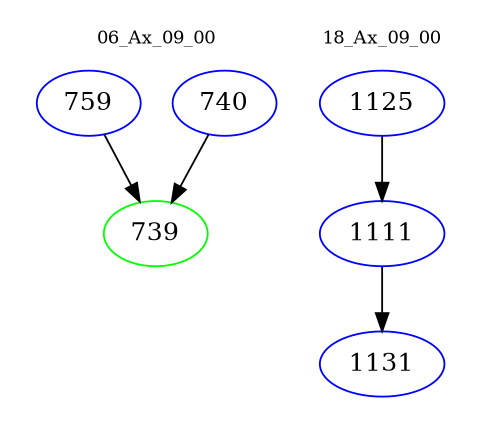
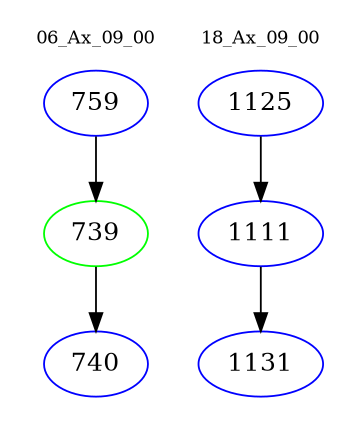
  digraph {
    node [color=blue]
    edge [color=black]
    n1 [label=740]
    n2 [color=green label=739]
    n3 [label=759]
    n4 [label=1125]
    n5 [label=1111]
    n6 [label=1131]
    subgraph cluster_1 {
      color=white
      fontsize=10
      label="06_Ax_09_00"
      n1
      n2
      n3
    }
    subgraph cluster_2 {
      color=white
      fontsize=10
      label="18_Ax_09_00"
      n4
      n5
      n6
    }
-   n1 -> n2
+   n2 -> n1
    n3 -> n2
    n4 -> n5
    n5 -> n6
  }
